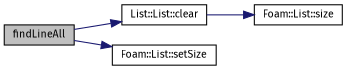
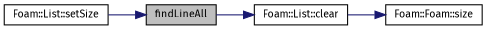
  digraph {
    fontname="Fira Sans"
    rankdir=LR
    node [color=black fontname="Fira Sans" fontsize=10 shape=record]
    edge [color=midnightblue fontname="Fira Sans" fontsize=10 labelfontname=Helvetica labelfontsize=10 style=solid]
    n1 [fillcolor=grey75 fontcolor=black height=0.2 label=findLineAll style=filled width=0.4]
-   n2 [height=0.2 label="List::List::clear" width=0.4]
+   n2 [height=0.2 label="Foam::List::clear" width=0.4]
    n3 [height=0.2 label="Foam::List::setSize" width=0.4]
-   n4 [height=0.2 label="Foam::List::size" width=0.4]
+   n4 [height=0.2 label="Foam::Foam::size" width=0.4]
    n1 -> n2
-   n1 -> n3
+   n3 -> n1
    n2 -> n4
  }
